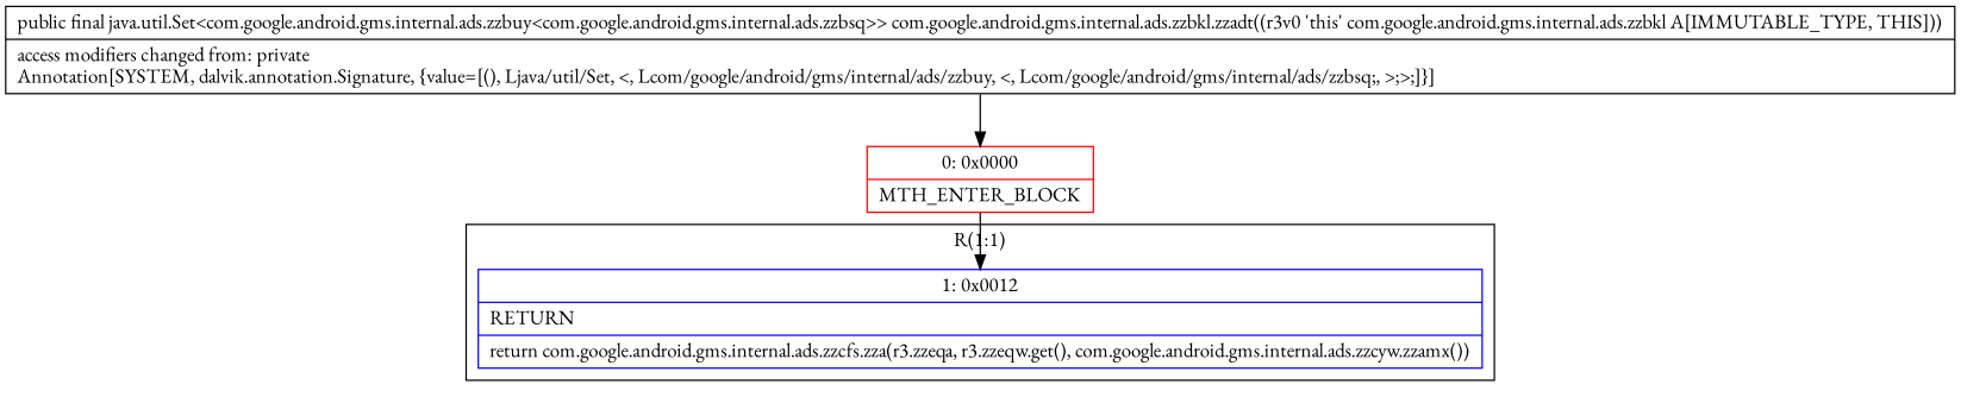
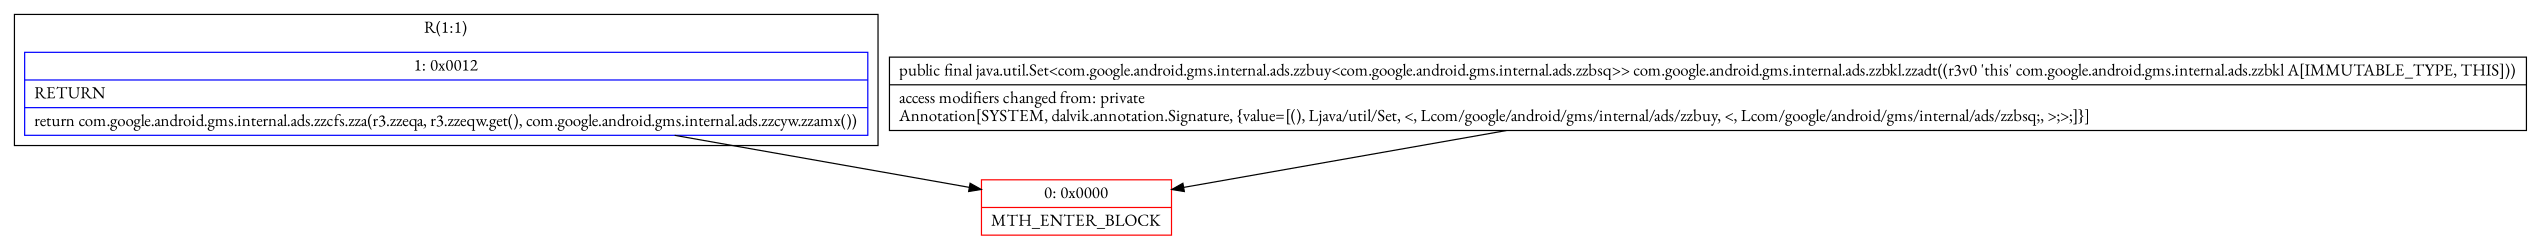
  digraph {
    fontname="EB Garamond"
    node [shape=record fontname="EB Garamond"]
    edge [fontname="EB Garamond"]
    n1 [color=blue label="{1\:\ 0x0012|RETURN\l|return com.google.android.gms.internal.ads.zzcfs.zza(r3.zzeqa, r3.zzeqw.get(), com.google.android.gms.internal.ads.zzcyw.zzamx())\l}"]
    n2 [color=red label="{0\:\ 0x0000|MTH_ENTER_BLOCK\l}"]
    n3 [label="{public final java.util.Set\<com.google.android.gms.internal.ads.zzbuy\<com.google.android.gms.internal.ads.zzbsq\>\> com.google.android.gms.internal.ads.zzbkl.zzadt((r3v0 'this' com.google.android.gms.internal.ads.zzbkl A[IMMUTABLE_TYPE, THIS]))  | access modifiers changed from: private\lAnnotation[SYSTEM, dalvik.annotation.Signature, \{value=[(), Ljava\/util\/Set, \<, Lcom\/google\/android\/gms\/internal\/ads\/zzbuy, \<, Lcom\/google\/android\/gms\/internal\/ads\/zzbsq;, \>;\>;]\}]\l}"]
    subgraph cluster_1 {
      label="R(1:1)"
      n1
    }
-   n2 -> n1
+   n1 -> n2
    n3 -> n2
  }
